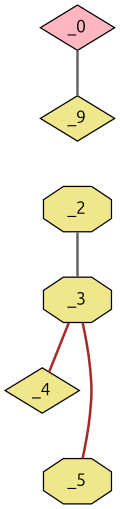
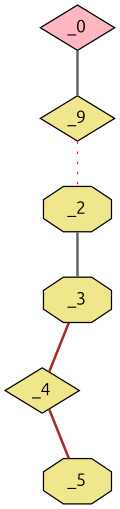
  graph {
    fontname=Ubuntu
    node [fillcolor=khaki fontname=Ubuntu shape=diamond style=filled]
    edge [color=gray40 fontname=Ubuntu style=bold]
    _0 [fillcolor=lightpink x=0.735127 y=0.661934]
    n2 [label=_9 x=1.86718 y=2.93175]
    _2 [shape=octagon x=2.85116 y=0.546111]
    _3 [shape=octagon x=0.88 y=1.49]
    _4 [x=1.77504 y=2.05692]
    _5 [shape=octagon x=0.589255 y=0.73561]
    _0 -- n2
+   n2 -- _2 [color=deeppink style=dotted]
    _2 -- _3
    _3 -- _4 [color=brown]
-   _3 -- _5 [color=brown]
+   _4 -- _5 [color=brown]
  }
